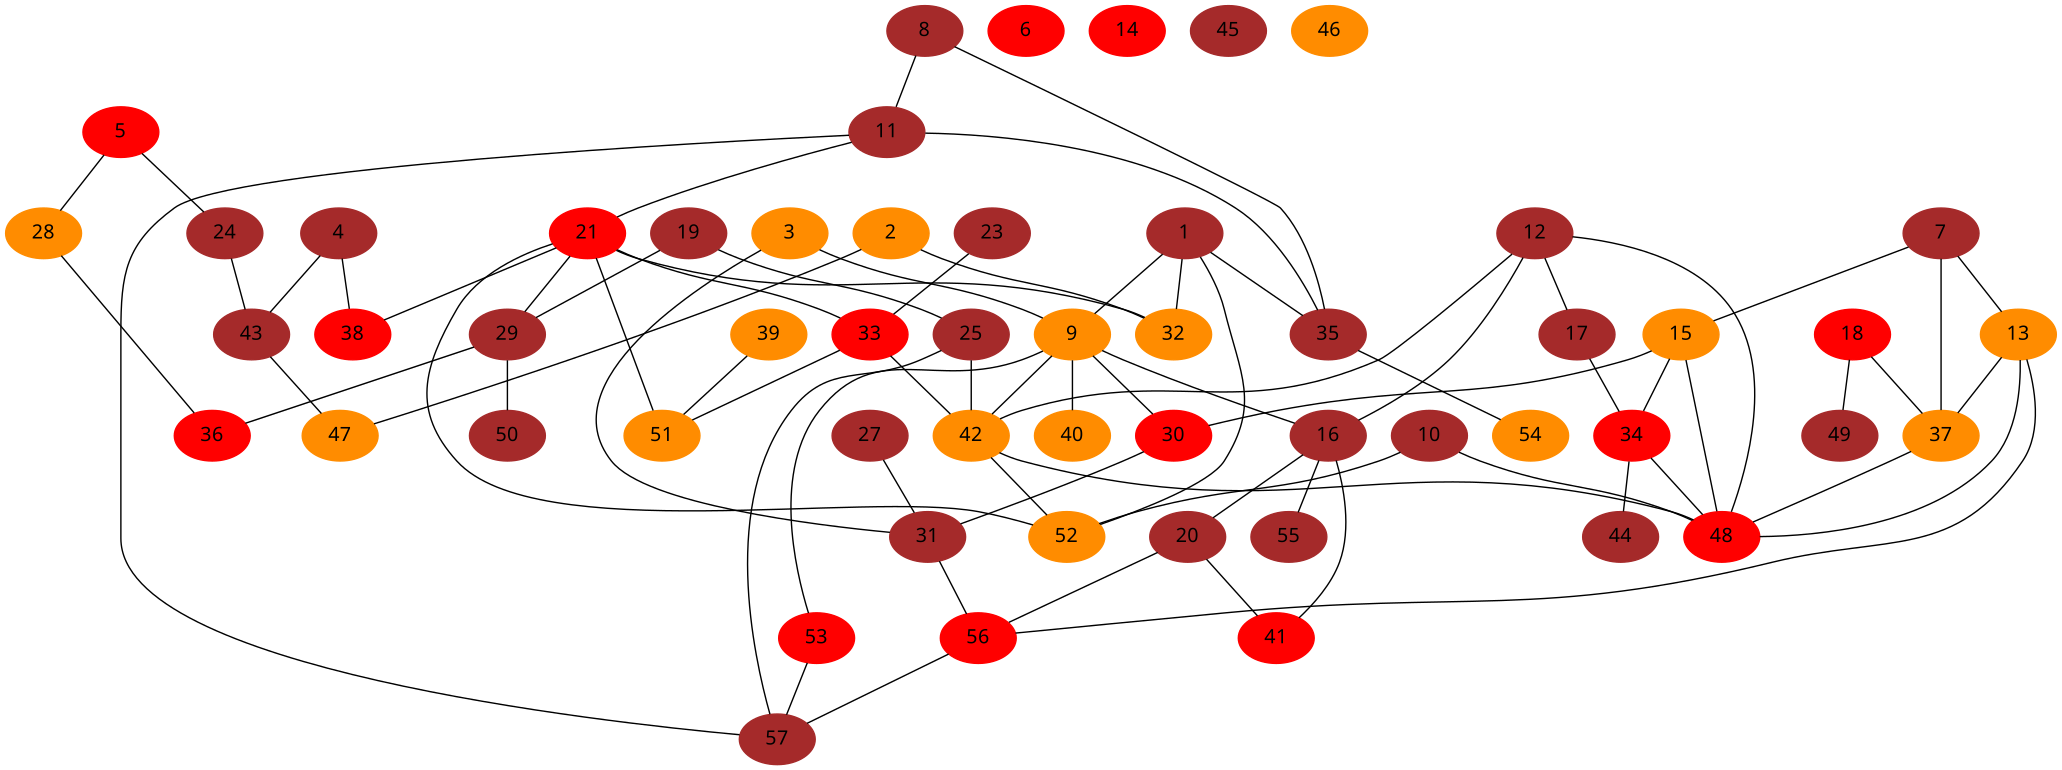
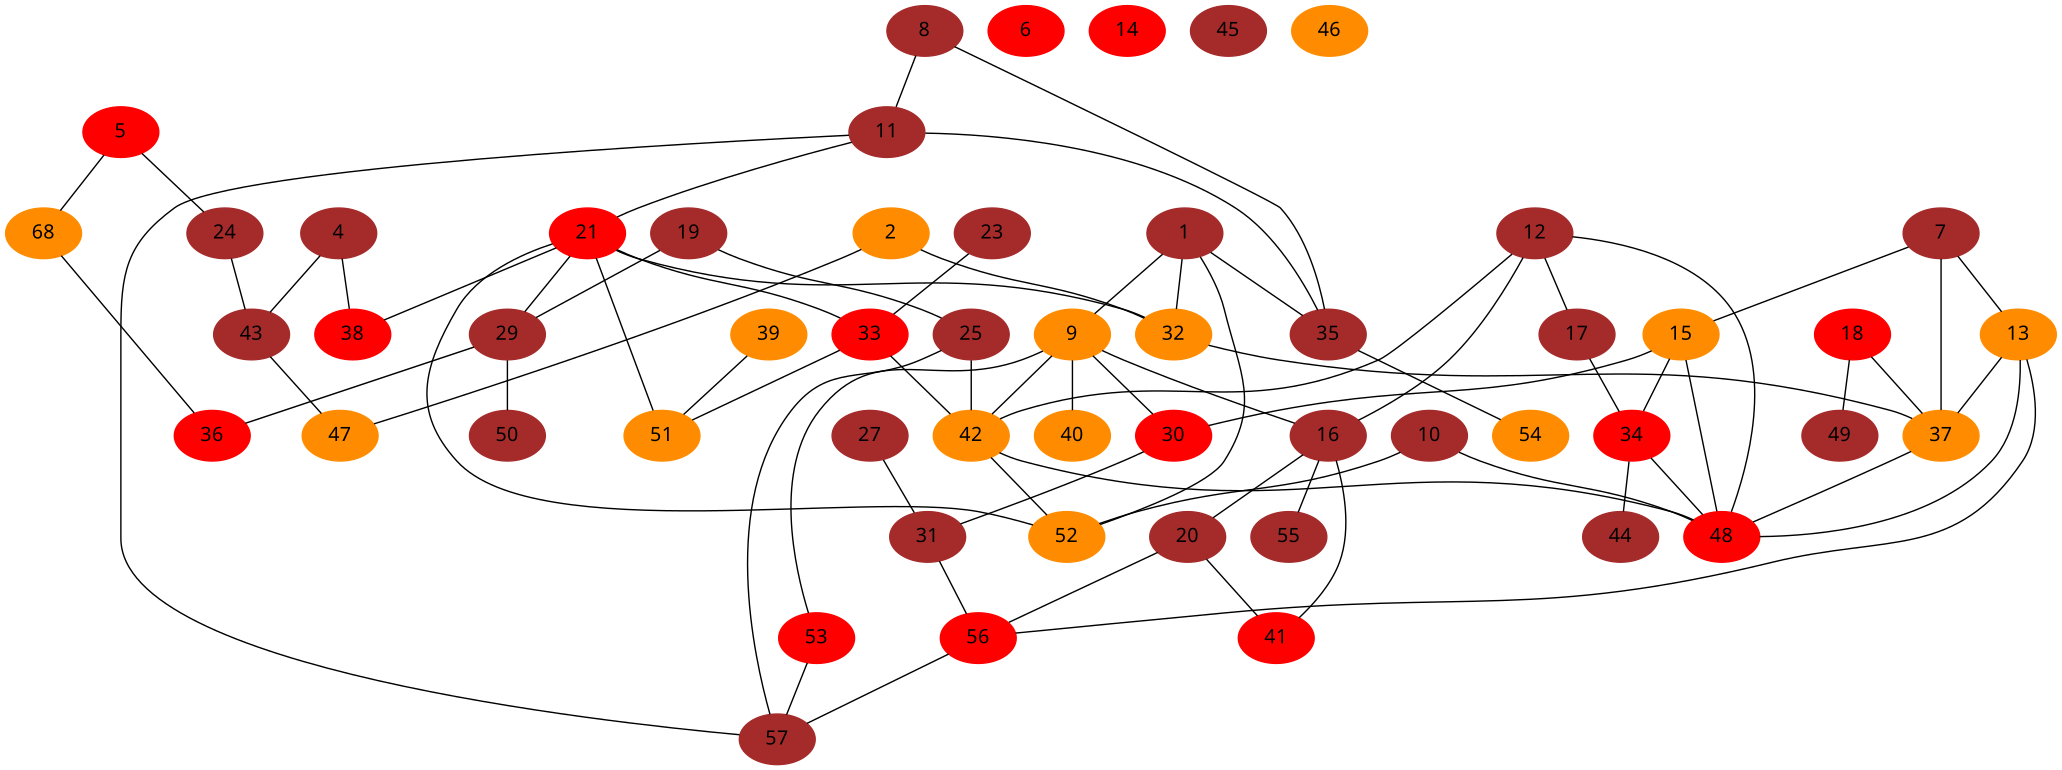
  graph {
    fontname="Noto Sans"
    node [color=brown fontname="Noto Sans" style=filled]
    edge [fontname="Noto Sans"]
    9 [color=darkorange]
    1
    32 [color=darkorange]
    35
    52 [color=darkorange]
    16
    30 [color=red]
    40 [color=darkorange]
    53 [color=red]
    42 [color=darkorange]
    37 [color=darkorange]
    54 [color=darkorange]
    2 [color=darkorange]
    47 [color=darkorange]
-   3 [color=darkorange]
    31
    56 [color=red]
    38 [color=red]
    4
    43
    5 [color=red]
    24
-   28 [color=darkorange]
+   28 [color=darkorange label=68]
    36 [color=red]
    6 [color=red]
    13 [color=darkorange]
    7
    15 [color=darkorange]
    48 [color=red]
    34 [color=red]
    8
    11
    21 [color=red]
    57
    20
    41 [color=red]
    55
    10
    29
    33 [color=red]
    51 [color=darkorange]
    12
    17
    14 [color=red]
    44
    18 [color=red]
    49
    19
    25
    50
    23
    27
    39 [color=darkorange]
    45
    46 [color=darkorange]
    9 -- 16
    9 -- 30
    9 -- 40
    9 -- 53
    9 -- 42
    1 -- 9
    1 -- 32
    1 -- 35
    1 -- 52
+   32 -- 37
    35 -- 54
    16 -- 20
    16 -- 41
    16 -- 55
    30 -- 31
    53 -- 57
    42 -- 52
    42 -- 48
    37 -- 48
    2 -- 32
    2 -- 47
-   3 -- 9
-   3 -- 31
    31 -- 56
    56 -- 57
    4 -- 38
    4 -- 43
    43 -- 47
    5 -- 24
    5 -- 28
    24 -- 43
    28 -- 36
    13 -- 37
    13 -- 56
    13 -- 48
    7 -- 37
    7 -- 13
    7 -- 15
    15 -- 30
    15 -- 48
    15 -- 34
    34 -- 48
    34 -- 44
    8 -- 35
    8 -- 11
    11 -- 35
    11 -- 21
    11 -- 57
    21 -- 32
    21 -- 52
    21 -- 38
    21 -- 29
    21 -- 33
    21 -- 51
    20 -- 56
    20 -- 41
    10 -- 52
    10 -- 48
    29 -- 36
    29 -- 50
    33 -- 42
    33 -- 51
    12 -- 16
    12 -- 42
    12 -- 48
    12 -- 17
    17 -- 34
    18 -- 37
    18 -- 49
    19 -- 29
    19 -- 25
    25 -- 42
    25 -- 57
    23 -- 33
    27 -- 31
    39 -- 51
  }
